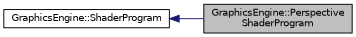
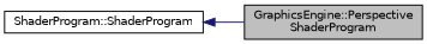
  digraph {
    rankdir=LR
    node [color=black fontname=Helvetica fontsize=10 shape=record style=filled]
    n1 [fillcolor=grey75 fontcolor=black height=0.2 label="GraphicsEngine::Perspective\lShaderProgram" width=0.4]
-   n2 [fillcolor=white height=0.2 label="GraphicsEngine::ShaderProgram" width=0.4]
+   n2 [fillcolor=white height=0.2 label="ShaderProgram::ShaderProgram" width=0.4]
    n2 -> n1 [color=midnightblue dir=back fontname=Helvetica fontsize=10 labelfontname=Helvetica labelfontsize=10 style=solid]
  }
